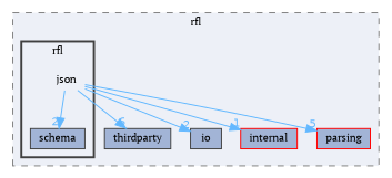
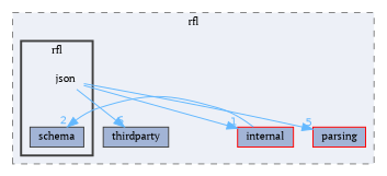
  digraph {
    compound=true
    fontname="PT Serif"
    node [fontname="PT Serif" fontsize=10 shape=box color=grey25 fillcolor="#a2b4d6" style=filled]
    edge [color=steelblue1 fontcolor=steelblue1 fontname="PT Serif" fontsize=10 headlabel=2 labeldistance=1.5 labelfontname=Helvetica labelfontsize=10]
    n1 [height=0.2 label=json shape=plaintext width=0.4 color="" fillcolor="" style=""]
    n2 [height=0.2 label=schema width=0.4]
    n3 [height=0.2 label=thirdparty width=0.4]
-   n4 [height=0.2 label=io width=0.4]
    n5 [color=red height=0.2 label=internal width=0.4]
    n6 [color=red height=0.2 label=parsing width=0.4]
    subgraph cluster_1 {
      bgcolor="#edf0f7"
      fontsize=10
      label=rfl
      pencolor=grey50
      style="filled,dashed"
      n3
-     n4
      n5
      n6
      subgraph cluster_2 {
        bgcolor="#edf0f7"
        fontsize=10
        pencolor=grey25
        style="filled,bold"
        n1
        n2
      }
    }
-   n1 -> n2
+   n5 -> n2
    n1 -> n3 [headlabel=6]
-   n1 -> n4
    n1 -> n5 [headlabel=1]
    n1 -> n6 [headlabel=5]
  }
